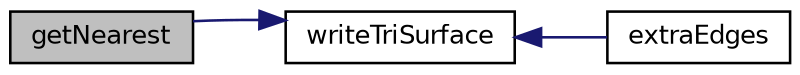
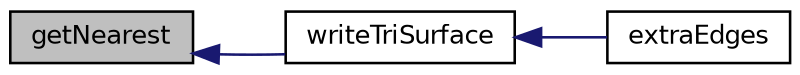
  digraph {
    rankdir=LR
    node [color=black fontname=Helvetica fontsize=10 shape=record]
    edge [color=midnightblue dir=back fontname=Helvetica fontsize=10 labelfontname=Helvetica labelfontsize=10 style=solid]
    n1 [fillcolor=grey75 fontcolor=black height=0.2 label=getNearest style=filled width=0.4]
    n2 [height=0.2 label=writeTriSurface width=0.4]
    n3 [height=0.2 label=extraEdges width=0.4]
-   n2 -> n1
+   n1 -> n2
    n2 -> n3
  }
